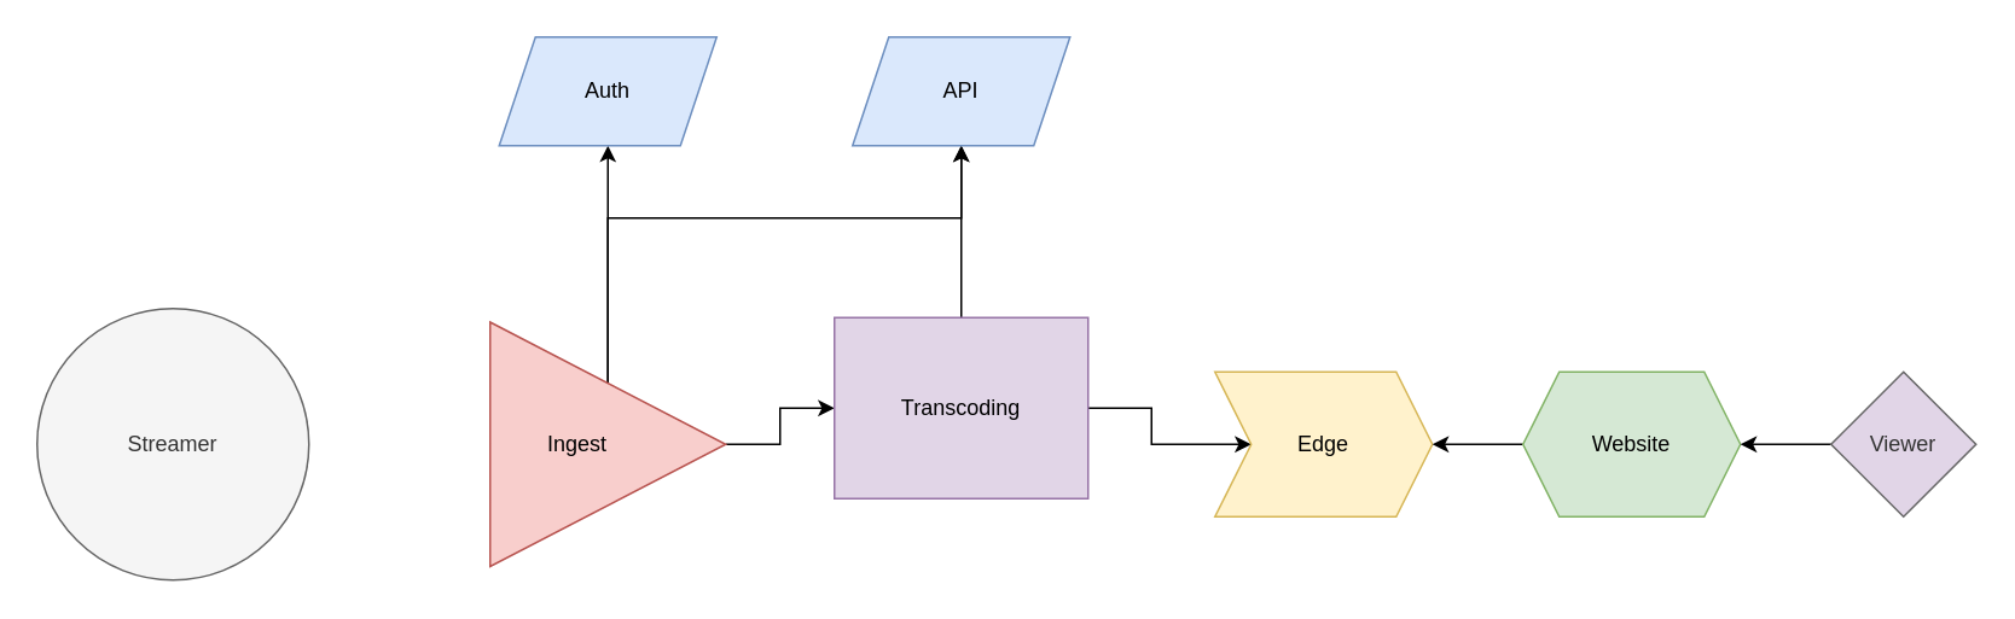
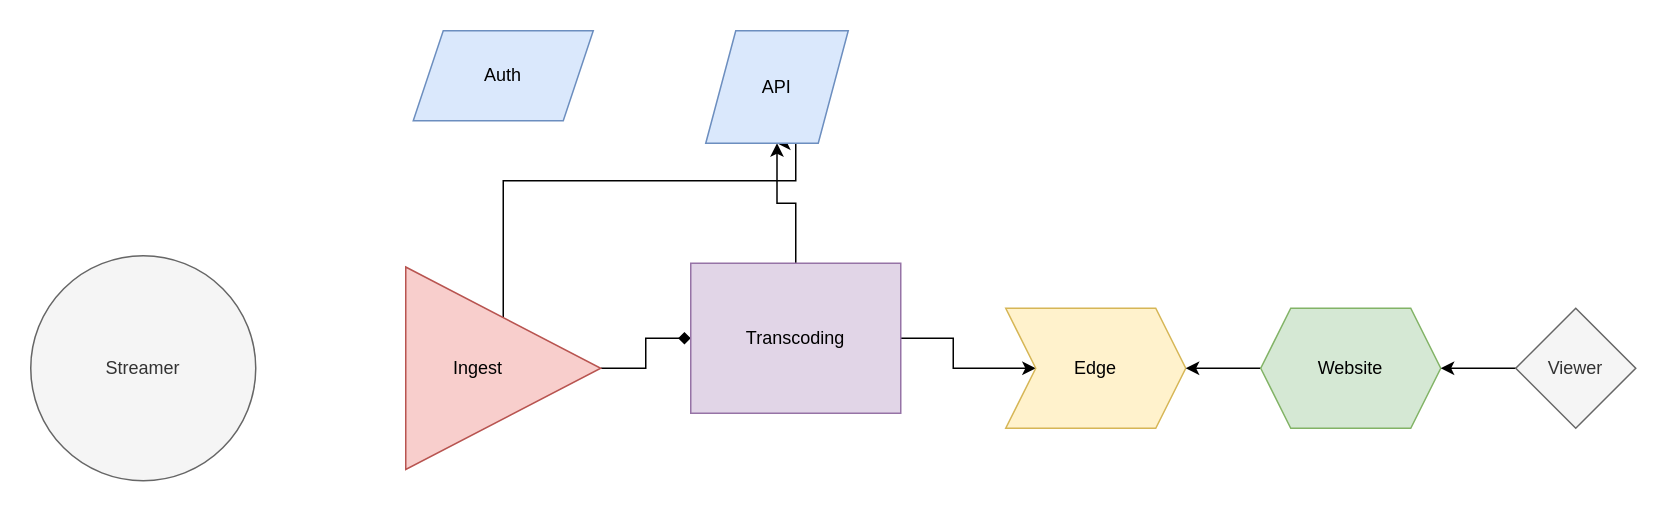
  <mxCell id="0" />
  <mxCell id="1" parent="0" />
  <mxCell id="2" value="Streamer" style="ellipse;whiteSpace=wrap;html=1;fillColor=#f5f5f5;strokeColor=#666666;fontColor=#333333;" vertex="1" parent="1"><mxGeometry x="20" y="170" width="150" height="150" as="geometry" /></mxCell>
- <mxCell id="3" style="edgeStyle=orthogonalEdgeStyle;rounded=0;orthogonalLoop=1;jettySize=auto;html=1;entryX=0.5;entryY=1;entryDx=0;entryDy=0;" edge="1" parent="1" source="6" target="7"><mxGeometry relative="1" as="geometry" /></mxCell>
- <mxCell id="4" style="edgeStyle=orthogonalEdgeStyle;rounded=0;orthogonalLoop=1;jettySize=auto;html=1;entryX=0;entryY=0.5;entryDx=0;entryDy=0;" edge="1" parent="1" source="6" target="10"><mxGeometry relative="1" as="geometry" /></mxCell>
+ <mxCell id="4" style="edgeStyle=orthogonalEdgeStyle;rounded=0;orthogonalLoop=1;jettySize=auto;html=1;entryX=0;entryY=0.5;entryDx=0;entryDy=0;endArrow=diamond;" edge="1" parent="1" source="6" target="10"><mxGeometry relative="1" as="geometry" /></mxCell>
  <mxCell id="5" style="edgeStyle=orthogonalEdgeStyle;rounded=0;orthogonalLoop=1;jettySize=auto;html=1;entryX=0.5;entryY=1;entryDx=0;entryDy=0;" edge="1" parent="1" source="6" target="11"><mxGeometry relative="1" as="geometry"><Array as="points"><mxPoint x="335" y="120" /><mxPoint x="530" y="120" /></Array></mxGeometry></mxCell>
  <mxCell id="6" value="&amp;nbsp; &amp;nbsp; &amp;nbsp; &amp;nbsp; &amp;nbsp;Ingest" style="triangle;whiteSpace=wrap;html=1;fillColor=#f8cecc;strokeColor=#b85450;align=left;" vertex="1" parent="1"><mxGeometry x="270" y="177.5" width="130" height="135" as="geometry" /></mxCell>
  <mxCell id="7" value="Auth" style="shape=parallelogram;perimeter=parallelogramPerimeter;whiteSpace=wrap;html=1;fixedSize=1;fillColor=#dae8fc;strokeColor=#6c8ebf;" vertex="1" parent="1"><mxGeometry x="275" y="20" width="120" height="60" as="geometry" /></mxCell>
  <mxCell id="8" style="edgeStyle=orthogonalEdgeStyle;rounded=0;orthogonalLoop=1;jettySize=auto;html=1;" edge="1" parent="1" source="10" target="11"><mxGeometry relative="1" as="geometry" /></mxCell>
  <mxCell id="9" style="edgeStyle=orthogonalEdgeStyle;rounded=0;orthogonalLoop=1;jettySize=auto;html=1;" edge="1" parent="1" source="10" target="12"><mxGeometry relative="1" as="geometry" /></mxCell>
  <mxCell id="10" value="Transcoding" style="whiteSpace=wrap;html=1;aspect=fixed;fillColor=#e1d5e7;strokeColor=#9673a6;" vertex="1" parent="1"><mxGeometry x="460" y="175" width="140" height="100" as="geometry" /></mxCell>
- <mxCell id="11" value="API" style="shape=parallelogram;perimeter=parallelogramPerimeter;whiteSpace=wrap;html=1;fixedSize=1;fillColor=#dae8fc;strokeColor=#6c8ebf;" vertex="1" parent="1"><mxGeometry x="470" y="20" width="120" height="60" as="geometry" /></mxCell>
+ <mxCell id="11" value="API" style="shape=parallelogram;perimeter=parallelogramPerimeter;whiteSpace=wrap;html=1;fixedSize=1;fillColor=#dae8fc;strokeColor=#6c8ebf;" vertex="1" parent="1"><mxGeometry x="470" y="20" width="95" height="75" as="geometry" /></mxCell>
  <mxCell id="12" value="Edge" style="shape=step;perimeter=stepPerimeter;whiteSpace=wrap;html=1;fixedSize=1;fillColor=#fff2cc;strokeColor=#d6b656;" vertex="1" parent="1"><mxGeometry x="670" y="205" width="120" height="80" as="geometry" /></mxCell>
  <mxCell id="13" style="edgeStyle=orthogonalEdgeStyle;rounded=0;orthogonalLoop=1;jettySize=auto;html=1;entryX=1;entryY=0.5;entryDx=0;entryDy=0;" edge="1" parent="1" source="14" target="12"><mxGeometry relative="1" as="geometry" /></mxCell>
  <mxCell id="14" value="Website" style="shape=hexagon;perimeter=hexagonPerimeter2;whiteSpace=wrap;html=1;fixedSize=1;fillColor=#d5e8d4;strokeColor=#82b366;" vertex="1" parent="1"><mxGeometry x="840" y="205" width="120" height="80" as="geometry" /></mxCell>
  <mxCell id="15" style="edgeStyle=orthogonalEdgeStyle;rounded=0;orthogonalLoop=1;jettySize=auto;html=1;" edge="1" parent="1" source="16" target="14"><mxGeometry relative="1" as="geometry" /></mxCell>
- <mxCell id="16" value="Viewer" style="rhombus;whiteSpace=wrap;html=1;fillColor=#e1d5e7;fontColor=#333333;strokeColor=#666666;" vertex="1" parent="1"><mxGeometry x="1010" y="205" width="80" height="80" as="geometry" /></mxCell>
+ <mxCell id="16" value="Viewer" style="rhombus;whiteSpace=wrap;html=1;fillColor=#f5f5f5;fontColor=#333333;strokeColor=#666666;" vertex="1" parent="1"><mxGeometry x="1010" y="205" width="80" height="80" as="geometry" /></mxCell>
